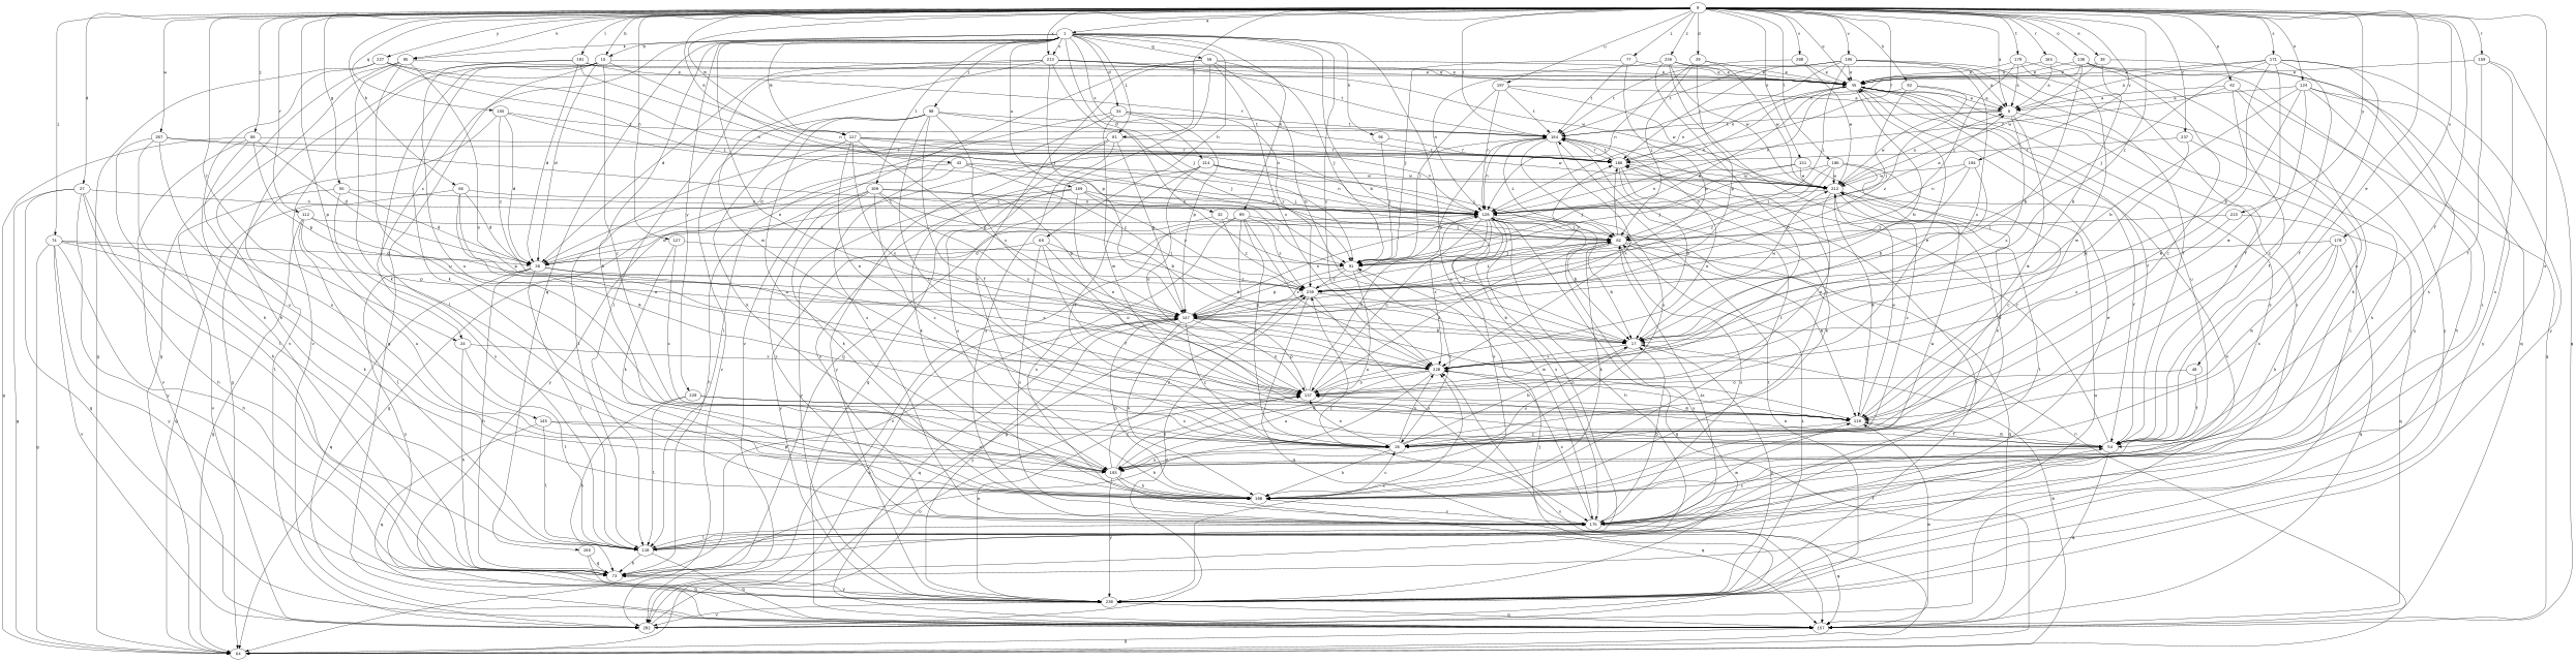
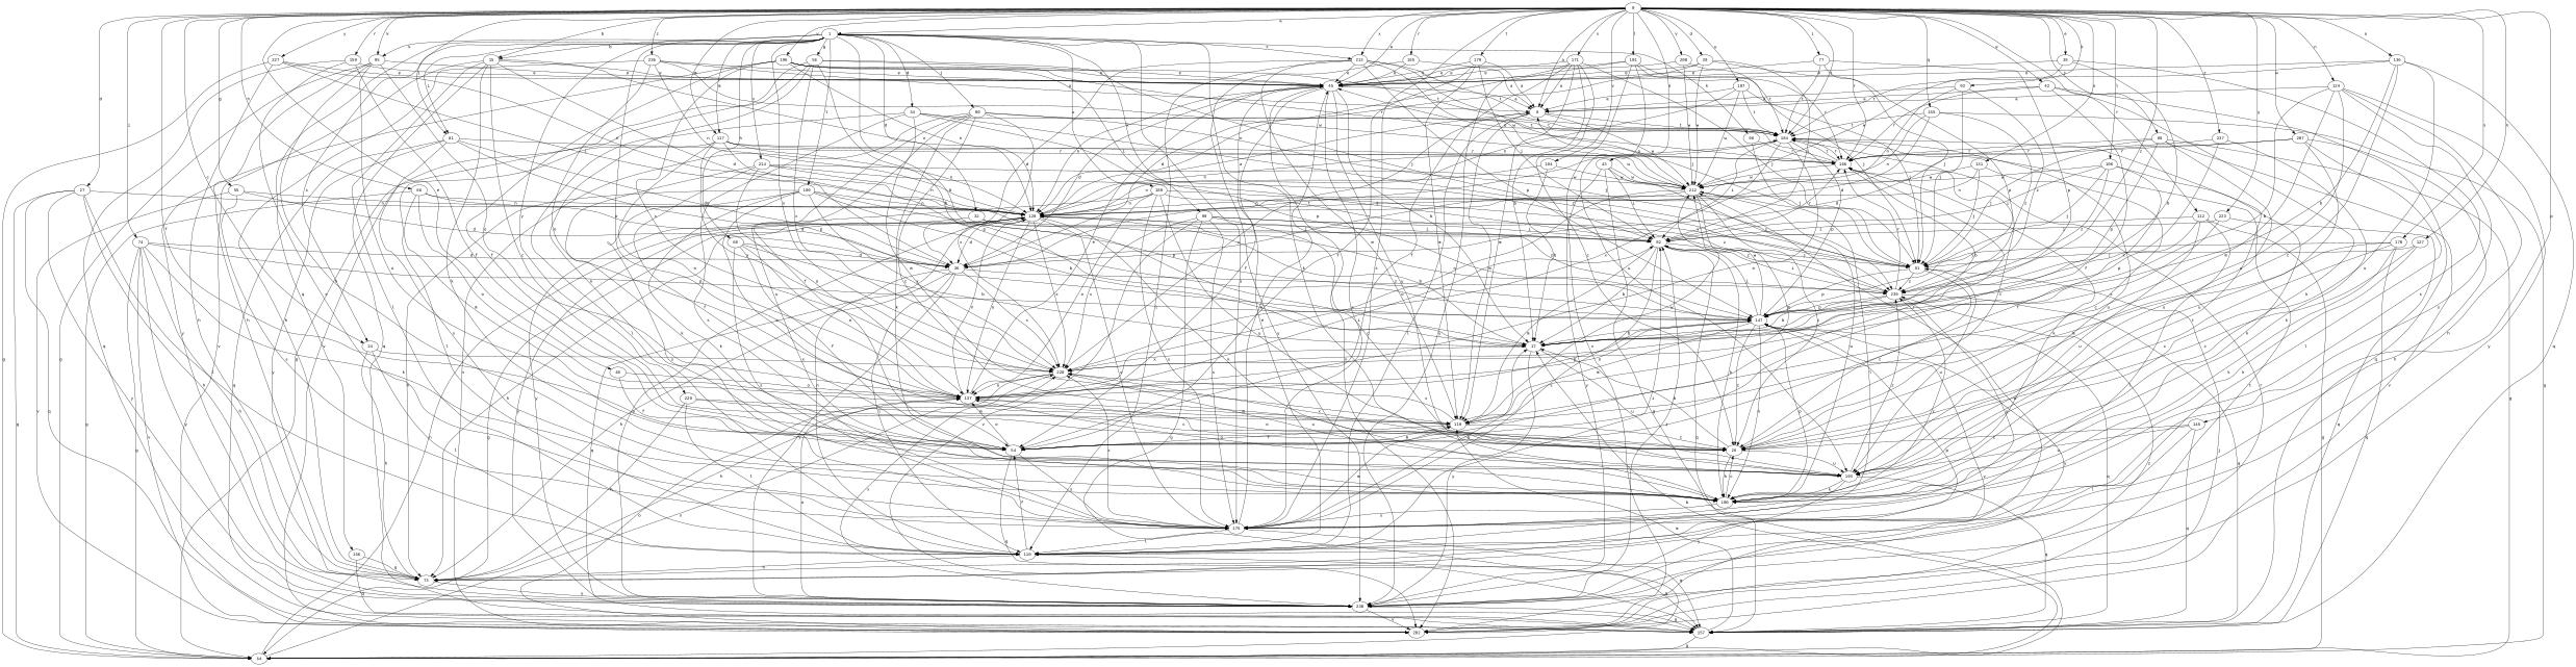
  strict digraph {
    fontname="Liberation Mono"
    node [fontname="Liberation Mono"]
    edge [fontname="Liberation Mono"]
    0
    1
    8
    15
    24
    27
    29
    38
    40
    42
    43
    45
    54
    55
    66
    74
    77
    81
    88
    92
    95
    101
    106
    117
    124
    127
    131
    136
    145
    155
    159
    n32 [label=112]
    165
    166
    170
    171
    175
    179
    184
    187
    194
    196
    200
    207
    213
    223
    227
    236
    237
    239
    17
    32
    34
    56
    68
    90
    96
    99
    100
    109
    137
    156
    189
    214
    220
    229
    110
    119
    212
    26
    36
    128
    157
    202
    73
    230
    64
    82
    147
    193
    91
    0 -> 1 [label=a]
    0 -> 8 [label=a]
    0 -> 15 [label=b]
    0 -> 24 [label=c]
    0 -> 27 [label=d]
    0 -> 29 [label=d]
    0 -> 38 [label=e]
    0 -> 40 [label=e]
    0 -> 42 [label=e]
    0 -> 43 [label=e]
    0 -> 45 [label=e]
    0 -> 54 [label=f]
    0 -> 55 [label=g]
    0 -> 66 [label=h]
    0 -> 74 [label=i]
    0 -> 77 [label=i]
    0 -> 81 [label=i]
    0 -> 88 [label=j]
    0 -> 92 [label=k]
    0 -> 95 [label=k]
    0 -> 101 [label=l]
    0 -> 106 [label=l]
    0 -> 117 [label=m]
    0 -> 124 [label=n]
    0 -> 127 [label=n]
    0 -> 131 [label=o]
    0 -> 136 [label=o]
    0 -> 145 [label=p]
    0 -> 155 [label=q]
    0 -> 159 [label=r]
    0 -> n32 [label=r]
    0 -> 165 [label=r]
    0 -> 166 [label=r]
    0 -> 170 [label=s]
    0 -> 171 [label=s]
    0 -> 175 [label=s]
    0 -> 179 [label=t]
    0 -> 184 [label=t]
    0 -> 187 [label=u]
    0 -> 194 [label=v]
    0 -> 196 [label=v]
    0 -> 200 [label=v]
    0 -> 207 [label=w]
    0 -> 213 [label=x]
    0 -> 223 [label=y]
    0 -> 227 [label=y]
    0 -> 236 [label=z]
    0 -> 237 [label=z]
    0 -> 239 [label=z]
    1 -> 15 [label=b]
    1 -> 24 [label=c]
    1 -> 81 [label=i]
    1 -> 95 [label=k]
    1 -> 117 [label=m]
    1 -> 175 [label=s]
    1 -> 213 [label=x]
    1 -> 17 [label=b]
    1 -> 32 [label=d]
    1 -> 34 [label=d]
    1 -> 56 [label=g]
    1 -> 68 [label=h]
    1 -> 90 [label=j]
    1 -> 96 [label=k]
    1 -> 99 [label=k]
    1 -> 100 [label=k]
    1 -> 109 [label=l]
    1 -> 137 [label=o]
    1 -> 156 [label=q]
    1 -> 189 [label=u]
    1 -> 214 [label=x]
    1 -> 220 [label=x]
    1 -> 229 [label=y]
    8 -> 184 [label=t]
    8 -> 220 [label=x]
    8 -> 110 [label=l]
    8 -> 119 [label=m]
    8 -> 212 [label=w]
    15 -> 45 [label=e]
    15 -> 100 [label=k]
    15 -> 110 [label=l]
    15 -> 26 [label=c]
    15 -> 36 [label=d]
    15 -> 128 [label=n]
    15 -> 157 [label=q]
    15 -> 202 [label=v]
    24 -> 220 [label=x]
    24 -> 110 [label=l]
    24 -> 73 [label=h]
    27 -> 110 [label=l]
    27 -> 128 [label=n]
    27 -> 157 [label=q]
    27 -> 73 [label=h]
    27 -> 230 [label=y]
    27 -> 64 [label=g]
    29 -> 45 [label=e]
    29 -> 212 [label=w]
    29 -> 128 [label=n]
    29 -> 82 [label=i]
    29 -> 147 [label=p]
    38 -> 45 [label=e]
    38 -> 175 [label=s]
    38 -> 17 [label=b]
    38 -> 212 [label=w]
    40 -> 54 [label=f]
    40 -> 137 [label=o]
    42 -> 8 [label=a]
    42 -> 54 [label=f]
    42 -> 166 [label=r]
    42 -> 100 [label=k]
    42 -> 157 [label=q]
    43 -> 239 [label=z]
    43 -> 212 [label=w]
    43 -> 230 [label=y]
    43 -> 64 [label=g]
    43 -> 82 [label=i]
    45 -> 8 [label=a]
    45 -> 54 [label=f]
    45 -> 175 [label=s]
    45 -> 17 [label=b]
    45 -> 36 [label=d]
    45 -> 128 [label=n]
    45 -> 202 [label=v]
    45 -> 193 [label=u]
    54 -> 166 [label=r]
    54 -> 175 [label=s]
    54 -> 137 [label=o]
    54 -> 119 [label=m]
    54 -> 157 [label=q]
    55 -> 175 [label=s]
    55 -> 36 [label=d]
    55 -> 128 [label=n]
    55 -> 202 [label=v]
    66 -> 137 [label=o]
    66 -> 119 [label=m]
    66 -> 36 [label=d]
    66 -> 128 [label=n]
    66 -> 64 [label=g]
    74 -> 100 [label=k]
    74 -> 36 [label=d]
    74 -> 202 [label=v]
    74 -> 73 [label=h]
    74 -> 230 [label=y]
    74 -> 64 [label=g]
    74 -> 147 [label=p]
    77 -> 45 [label=e]
    77 -> 184 [label=t]
    77 -> 147 [label=p]
    77 -> 91 [label=j]
    81 -> 166 [label=r]
    81 -> 175 [label=s]
    81 -> 36 [label=d]
    81 -> 157 [label=q]
    81 -> 230 [label=y]
    81 -> 147 [label=p]
    88 -> 166 [label=r]
    88 -> 36 [label=d]
    88 -> 202 [label=v]
    88 -> 64 [label=g]
    88 -> 147 [label=p]
    88 -> 193 [label=u]
    92 -> 8 [label=a]
    92 -> 239 [label=z]
    92 -> 128 [label=n]
    92 -> 91 [label=j]
    95 -> 45 [label=e]
    95 -> 100 [label=k]
    95 -> 137 [label=o]
    95 -> 73 [label=h]
    95 -> 64 [label=g]
    95 -> 193 [label=u]
    101 -> 45 [label=e]
    101 -> 166 [label=r]
    101 -> 36 [label=d]
    101 -> 202 [label=v]
    101 -> 193 [label=u]
    101 -> 91 [label=j]
    106 -> 54 [label=f]
    106 -> 239 [label=z]
    106 -> 100 [label=k]
    106 -> 212 [label=w]
    106 -> 82 [label=i]
    106 -> 91 [label=j]
    117 -> 166 [label=r]
    117 -> 137 [label=o]
    117 -> 220 [label=x]
    117 -> 110 [label=l]
    117 -> 212 [label=w]
    117 -> 128 [label=n]
    117 -> 147 [label=p]
    124 -> 8 [label=a]
    124 -> 175 [label=s]
    124 -> 17 [label=b]
    124 -> 119 [label=m]
    124 -> 26 [label=c]
    124 -> 73 [label=h]
    124 -> 230 [label=y]
    127 -> 100 [label=k]
    127 -> 26 [label=c]
    127 -> 91 [label=j]
    131 -> 212 [label=w]
    131 -> 26 [label=c]
    131 -> 128 [label=n]
    131 -> 91 [label=j]
    136 -> 45 [label=e]
    136 -> 184 [label=t]
    136 -> 17 [label=b]
    136 -> 26 [label=c]
    136 -> 157 [label=q]
    136 -> 193 [label=u]
    145 -> 110 [label=l]
    145 -> 26 [label=c]
    145 -> 157 [label=q]
    145 -> 193 [label=u]
    155 -> 184 [label=t]
    155 -> 239 [label=z]
    155 -> 36 [label=d]
    155 -> 128 [label=n]
    155 -> 64 [label=g]
    159 -> 45 [label=e]
    159 -> 54 [label=f]
    159 -> 175 [label=s]
    159 -> 157 [label=q]
    n32 -> 110 [label=l]
    n32 -> 64 [label=g]
    n32 -> 82 [label=i]
    n32 -> 147 [label=p]
    n32 -> 193 [label=u]
    165 -> 8 [label=a]
    165 -> 45 [label=e]
    165 -> 230 [label=y]
    166 -> 45 [label=e]
    166 -> 184 [label=t]
    166 -> 17 [label=b]
    166 -> 100 [label=k]
    166 -> 212 [label=w]
    170 -> 100 [label=k]
    170 -> 119 [label=m]
    170 -> 26 [label=c]
    170 -> 157 [label=q]
    170 -> 91 [label=j]
    171 -> 8 [label=a]
    171 -> 45 [label=e]
    171 -> 54 [label=f]
    171 -> 17 [label=b]
    171 -> 119 [label=m]
    171 -> 26 [label=c]
    171 -> 230 [label=y]
    171 -> 91 [label=j]
    175 -> 45 [label=e]
    175 -> 239 [label=z]
    175 -> 17 [label=b]
    175 -> 220 [label=x]
    175 -> 110 [label=l]
    175 -> 119 [label=m]
    175 -> 157 [label=q]
    179 -> 8 [label=a]
    179 -> 45 [label=e]
    179 -> 54 [label=f]
    179 -> 119 [label=m]
    179 -> 82 [label=i]
    184 -> 166 [label=r]
    184 -> 137 [label=o]
    184 -> 220 [label=x]
    184 -> 128 [label=n]
    184 -> 82 [label=i]
    184 -> 147 [label=p]
    184 -> 193 [label=u]
    187 -> 8 [label=a]
    187 -> 184 [label=t]
    187 -> 212 [label=w]
    187 -> 128 [label=n]
    187 -> 91 [label=j]
-   194 -> 239 [label=z]
    194 -> 17 [label=b]
    194 -> 212 [label=w]
    194 -> 128 [label=n]
    196 -> 45 [label=e]
    196 -> 54 [label=f]
    196 -> 166 [label=r]
    196 -> 184 [label=t]
    196 -> 220 [label=x]
    196 -> 128 [label=n]
    196 -> 230 [label=y]
    196 -> 82 [label=i]
    200 -> 45 [label=e]
    200 -> 184 [label=t]
    200 -> 212 [label=w]
    207 -> 166 [label=r]
    207 -> 110 [label=l]
    207 -> 73 [label=h]
    207 -> 193 [label=u]
    207 -> 91 [label=j]
    213 -> 45 [label=e]
    213 -> 184 [label=t]
    213 -> 110 [label=l]
    213 -> 119 [label=m]
    213 -> 212 [label=w]
    213 -> 36 [label=d]
    213 -> 147 [label=p]
    213 -> 91 [label=j]
    223 -> 220 [label=x]
    223 -> 157 [label=q]
    223 -> 82 [label=i]
    227 -> 45 [label=e]
    227 -> 128 [label=n]
    227 -> 73 [label=h]
    227 -> 64 [label=g]
    227 -> 82 [label=i]
    236 -> 8 [label=a]
    236 -> 45 [label=e]
    236 -> 137 [label=o]
    236 -> 212 [label=w]
    236 -> 128 [label=n]
    236 -> 73 [label=h]
    237 -> 166 [label=r]
    237 -> 100 [label=k]
    237 -> 220 [label=x]
    239 -> 166 [label=r]
    239 -> 175 [label=s]
    239 -> 17 [label=b]
    239 -> 157 [label=q]
    239 -> 82 [label=i]
    239 -> 147 [label=p]
    17 -> 220 [label=x]
    17 -> 230 [label=y]
    17 -> 193 [label=u]
    32 -> 239 [label=z]
    32 -> 230 [label=y]
    32 -> 82 [label=i]
    34 -> 175 [label=s]
    34 -> 184 [label=t]
    34 -> 239 [label=z]
    34 -> 110 [label=l]
    34 -> 119 [label=m]
    34 -> 147 [label=p]
    56 -> 45 [label=e]
    56 -> 17 [label=b]
    56 -> 100 [label=k]
    56 -> 220 [label=x]
    56 -> 202 [label=v]
    56 -> 64 [label=g]
    56 -> 91 [label=j]
    68 -> 54 [label=f]
    68 -> 175 [label=s]
    68 -> 17 [label=b]
    68 -> 137 [label=o]
    68 -> 36 [label=d]
    90 -> 54 [label=f]
    90 -> 184 [label=t]
    90 -> 100 [label=k]
    90 -> 220 [label=x]
    90 -> 26 [label=c]
    90 -> 202 [label=v]
    90 -> 193 [label=u]
    90 -> 91 [label=j]
    96 -> 166 [label=r]
    96 -> 91 [label=j]
    99 -> 175 [label=s]
    99 -> 239 [label=z]
    99 -> 220 [label=x]
    99 -> 26 [label=c]
    99 -> 202 [label=v]
    99 -> 64 [label=g]
    99 -> 82 [label=i]
    100 -> 175 [label=s]
    100 -> 184 [label=t]
    100 -> 212 [label=w]
    100 -> 26 [label=c]
    100 -> 147 [label=p]
    109 -> 175 [label=s]
    109 -> 17 [label=b]
    109 -> 100 [label=k]
    109 -> 220 [label=x]
    109 -> 26 [label=c]
    109 -> 128 [label=n]
    109 -> 73 [label=h]
    109 -> 147 [label=p]
    137 -> 45 [label=e]
    137 -> 119 [label=m]
    137 -> 128 [label=n]
    137 -> 82 [label=i]
    137 -> 147 [label=p]
    156 -> 157 [label=q]
    156 -> 73 [label=q]
    189 -> 175 [label=s]
    189 -> 239 [label=z]
    189 -> 137 [label=o]
    189 -> 128 [label=n]
    189 -> 230 [label=y]
    189 -> 193 [label=u]
    189 -> 91 [label=j]
    214 -> 54 [label=f]
    214 -> 100 [label=k]
    214 -> 137 [label=o]
    214 -> 212 [label=w]
    214 -> 128 [label=n]
    214 -> 82 [label=i]
    220 -> 137 [label=o]
    220 -> 73 [label=h]
    220 -> 193 [label=u]
    229 -> 110 [label=l]
    229 -> 119 [label=m]
    229 -> 26 [label=c]
    229 -> 73 [label=h]
    110 -> 45 [label=e]
    110 -> 54 [label=f]
    110 -> 128 [label=n]
    110 -> 157 [label=q]
    110 -> 73 [label=h]
    110 -> 82 [label=i]
    119 -> 54 [label=f]
    119 -> 220 [label=x]
    119 -> 212 [label=w]
    119 -> 26 [label=c]
    212 -> 8 [label=a]
    212 -> 137 [label=o]
    212 -> 110 [label=l]
    212 -> 119 [label=m]
    212 -> 26 [label=c]
    212 -> 128 [label=n]
    26 -> 184 [label=t]
    26 -> 17 [label=b]
    26 -> 100 [label=k]
    26 -> 137 [label=o]
    26 -> 220 [label=x]
    26 -> 193 [label=u]
    36 -> 184 [label=t]
    36 -> 239 [label=z]
    36 -> 220 [label=x]
    36 -> 110 [label=l]
    36 -> 157 [label=q]
    36 -> 73 [label=h]
    36 -> 230 [label=y]
    128 -> 8 [label=a]
    128 -> 175 [label=s]
    128 -> 17 [label=b]
    128 -> 100 [label=k]
    128 -> 137 [label=o]
    128 -> 220 [label=x]
    128 -> 36 [label=d]
    128 -> 73 [label=h]
    128 -> 230 [label=y]
    128 -> 64 [label=g]
    128 -> 82 [label=i]
    157 -> 119 [label=m]
    157 -> 64 [label=g]
    202 -> 184 [label=t]
    202 -> 239 [label=z]
    202 -> 137 [label=o]
    202 -> 91 [label=j]
    73 -> 230 [label=y]
    73 -> 147 [label=p]
    230 -> 166 [label=r]
    230 -> 137 [label=o]
    230 -> 220 [label=x]
    230 -> 212 [label=w]
    230 -> 157 [label=q]
    230 -> 202 [label=v]
    230 -> 82 [label=i]
    64 -> 17 [label=b]
    64 -> 220 [label=x]
    64 -> 128 [label=n]
    82 -> 166 [label=r]
    82 -> 175 [label=s]
    82 -> 17 [label=b]
    82 -> 100 [label=k]
    82 -> 119 [label=m]
    82 -> 157 [label=q]
    82 -> 91 [label=j]
    147 -> 17 [label=b]
    147 -> 100 [label=k]
    147 -> 137 [label=o]
    147 -> 119 [label=m]
    147 -> 212 [label=w]
    147 -> 26 [label=c]
    147 -> 128 [label=n]
    147 -> 157 [label=q]
    147 -> 202 [label=v]
    147 -> 230 [label=y]
    147 -> 82 [label=i]
    193 -> 239 [label=z]
    193 -> 100 [label=k]
    193 -> 137 [label=o]
    193 -> 157 [label=q]
    193 -> 230 [label=y]
    91 -> 239 [label=z]
    91 -> 26 [label=c]
    91 -> 147 [label=p]
    91 -> 193 [label=u]
  }
